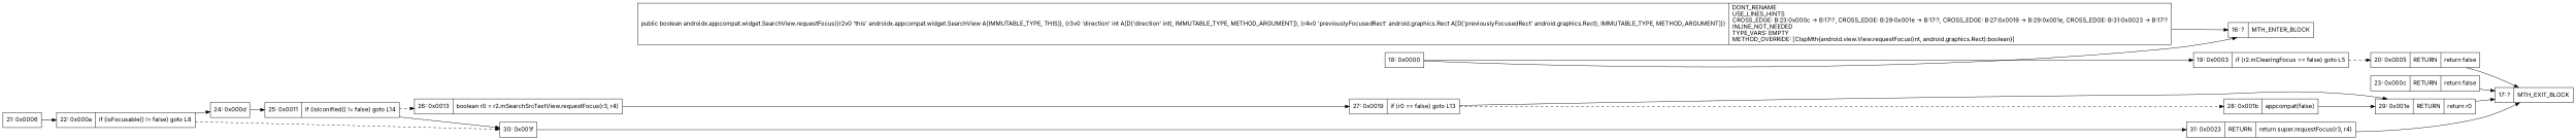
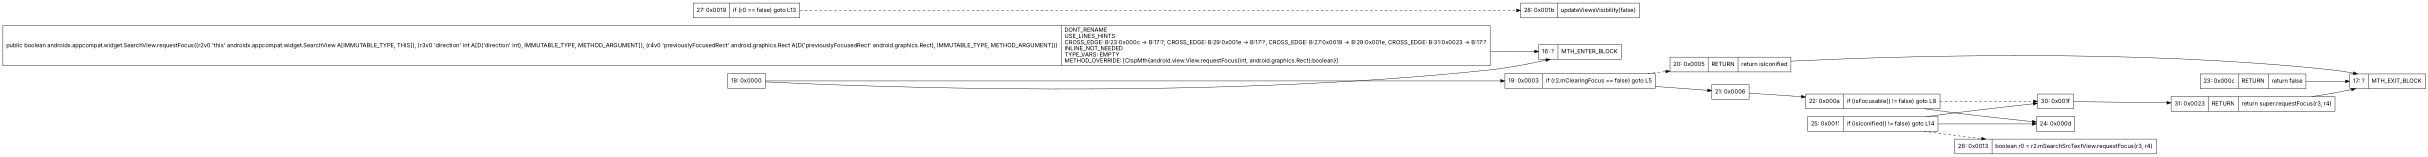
  digraph {
    fontname=Inter
    rankdir=LR
    node [fontname=Inter shape=record]
    edge [fontname=Inter]
    n1 [label="{16\:\ ?|MTH_ENTER_BLOCK\l}"]
    n2 [label="{18\:\ 0x0000}"]
    n3 [label="{19\:\ 0x0003|if (r2.mClearingFocus == false) goto L5\l}"]
-   n4 [label="{20\:\ 0x0005|RETURN\l|return false\l}"]
+   n4 [label="{20\:\ 0x0005|RETURN\l|return isIconified\l}"]
    n5 [label="{21\:\ 0x0006}"]
    n6 [label="{17\:\ ?|MTH_EXIT_BLOCK\l}"]
    n7 [label="{22\:\ 0x000a|if (isFocusable() != false) goto L8\l}"]
    n8 [label="{24\:\ 0x000d}"]
    n9 [label="{30\:\ 0x001f}"]
    n10 [label="{23\:\ 0x000c|RETURN\l|return false\l}"]
    n11 [label="{25\:\ 0x0011|if (isIconified() != false) goto L14\l}"]
    n12 [label="{26\:\ 0x0013|boolean r0 = r2.mSearchSrcTextView.requestFocus(r3, r4)\l}"]
    n13 [label="{27\:\ 0x0019|if (r0 == false) goto L13\l}"]
    n14 [label="{31\:\ 0x0023|RETURN\l|return super.requestFocus(r3, r4)\l}"]
-   n15 [label="{28\:\ 0x001b|appcompat(false)\l}"]
-   n16 [label="{29\:\ 0x001e|RETURN\l|return r0\l}"]
+   n15 [label="{28\:\ 0x001b|updateViewsVisibility(false)\l}"]
    n17 [label="{public boolean androidx.appcompat.widget.SearchView.requestFocus((r2v0 'this' androidx.appcompat.widget.SearchView A[IMMUTABLE_TYPE, THIS]), (r3v0 'direction' int A[D('direction' int), IMMUTABLE_TYPE, METHOD_ARGUMENT]), (r4v0 'previouslyFocusedRect' android.graphics.Rect A[D('previouslyFocusedRect' android.graphics.Rect), IMMUTABLE_TYPE, METHOD_ARGUMENT]))  | DONT_RENAME\lUSE_LINES_HINTS\lCROSS_EDGE: B:23:0x000c \-\> B:17:?, CROSS_EDGE: B:29:0x001e \-\> B:17:?, CROSS_EDGE: B:27:0x0019 \-\> B:29:0x001e, CROSS_EDGE: B:31:0x0023 \-\> B:17:?\lINLINE_NOT_NEEDED\lTYPE_VARS: EMPTY\lMETHOD_OVERRIDE: [ClspMth\{android.view.View.requestFocus(int, android.graphics.Rect):boolean\}]\l}"]
    n2 -> n1
    n2 -> n3
    n3 -> n4 [style=dashed]
+   n3 -> n5
    n4 -> n6
    n5 -> n7
    n7 -> n8
    n7 -> n9 [style=dashed]
-   n8 -> n11
+   n11 -> n8
    n9 -> n14
    n10 -> n6
    n11 -> n9
    n11 -> n12 [style=dashed]
-   n12 -> n13
    n13 -> n15 [style=dashed]
-   n13 -> n16
    n14 -> n6
-   n15 -> n16
-   n16 -> n6
    n17 -> n1
  }
